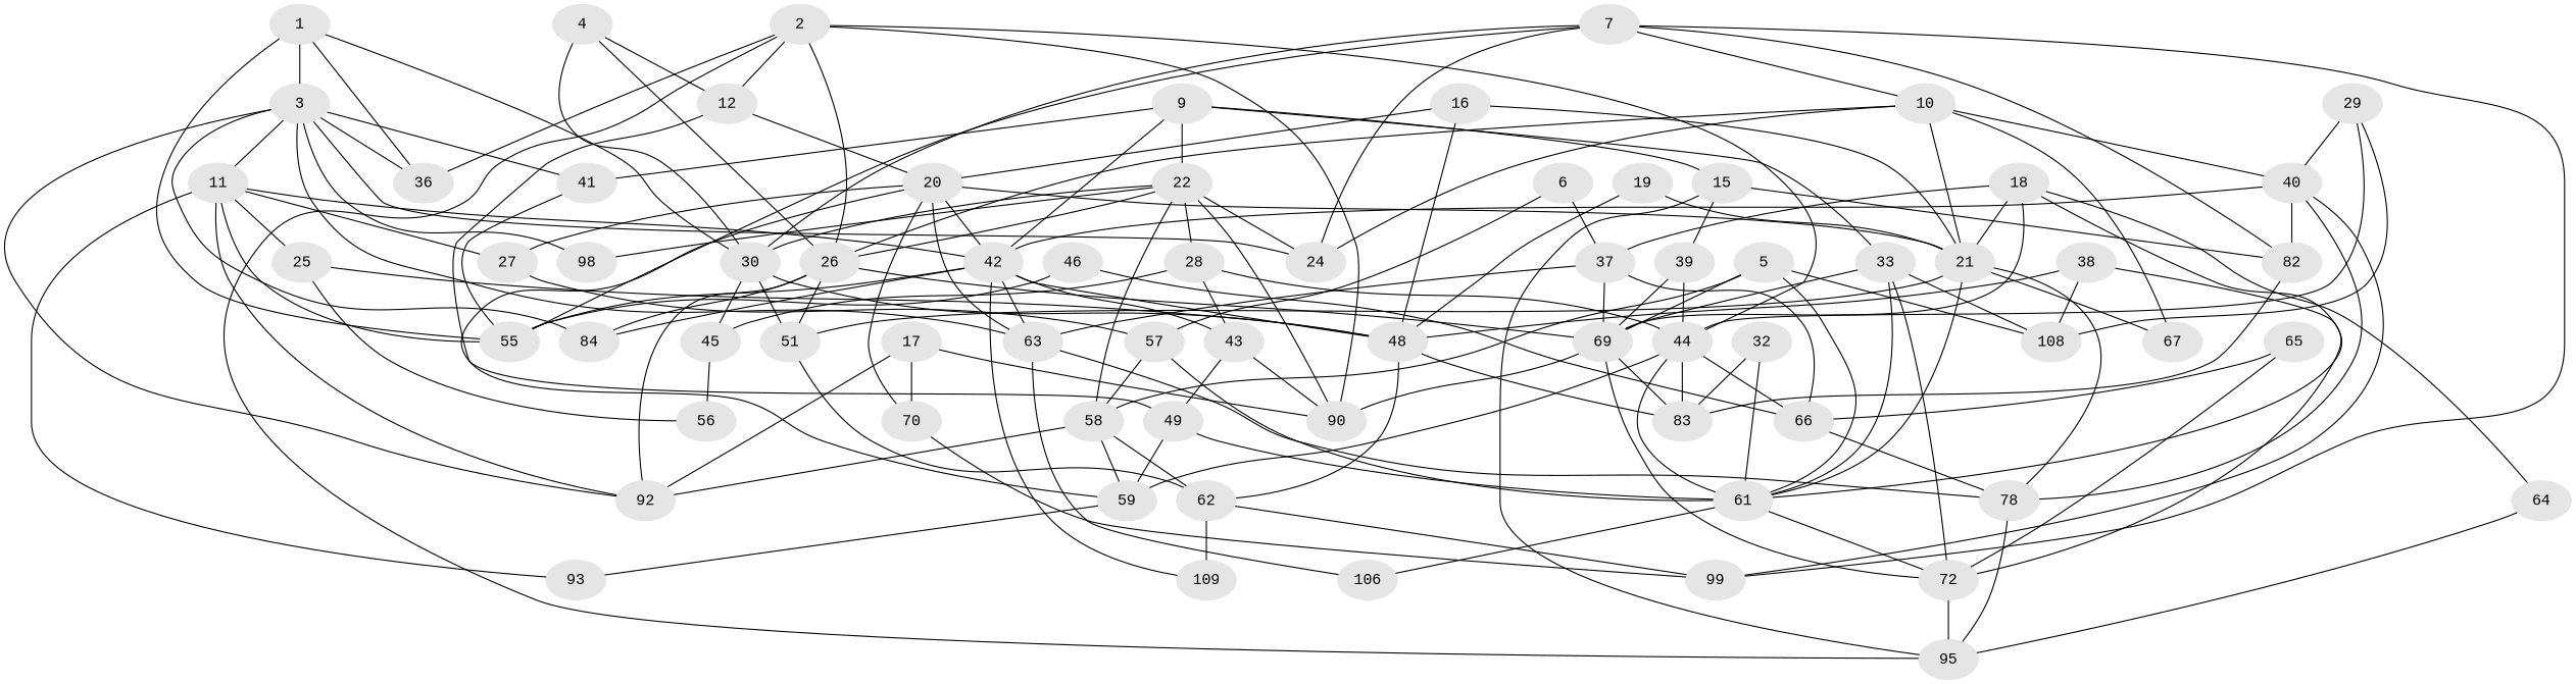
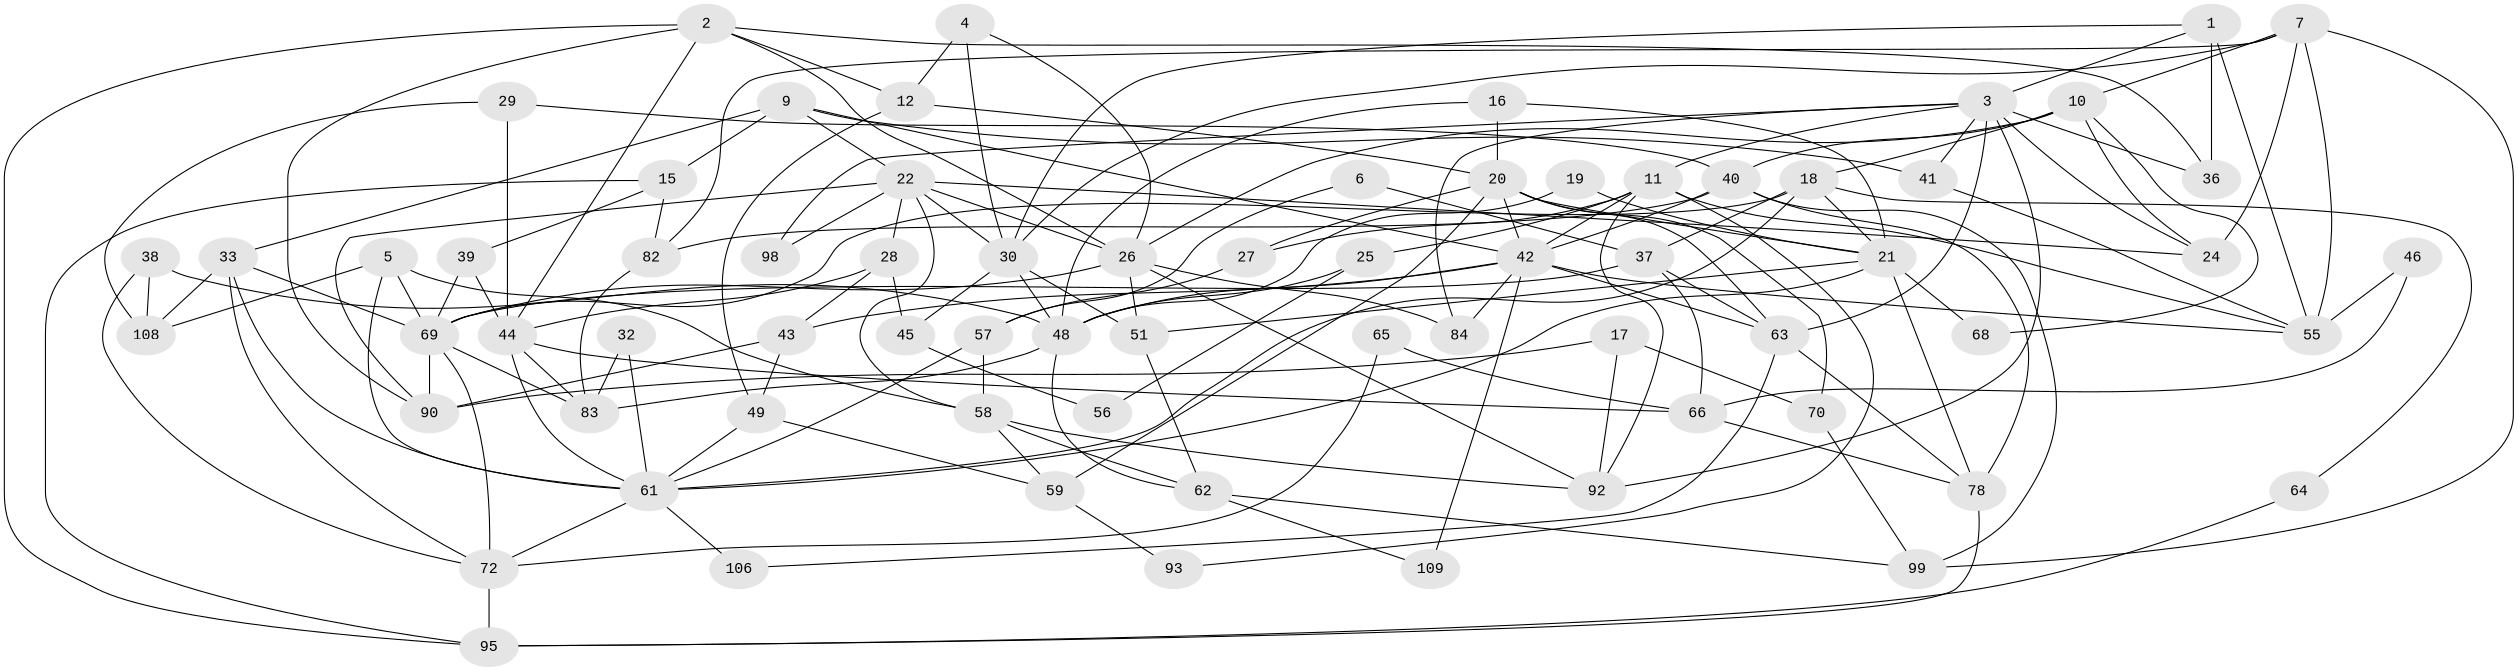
  graph {
    fontname="Liberation Mono"
    node [color=gray90 fontname="Liberation Mono" style=filled]
    edge [fontname="Liberation Mono"]
    1 [super="+13"]
    3 [super="+34"]
    30 [super="+31"]
    36
    55 [super="+85"]
    11 [super="+86"]
    24
    41
    63 [super="+103"]
    84
    92
    98
    48 [super="+73"]
    51
    45
    2 [super="+14"]
    12 [super="+107"]
    26 [super="+50"]
    44 [super="+69"]
    90 [super="+97"]
    95 [super="+101"]
    20 [super="+88"]
    49
    n24 [label=69 super="+81"]
    61 [super="+100"]
    59
    83
    66 [super="+94"]
    42 [super="+96"]
    25
    27
    93
    78 [super="+91"]
    106
    4
    5 [super="+53"]
    58 [super="+77"]
    108
    43
    62 [super="+105"]
    72 [super="+79"]
    37 [super="+52"]
    6
    57
    7 [super="+71"]
    10 [super="+23"]
    82
    99
    40 [super="+89"]
    21 [super="+54"]
-   67
+   67 [label=68]
    9 [super="+74"]
    15 [super="+87"]
    22 [super="+80"]
    33 [super="+35"]
    39 [super="+47"]
    28
    109
    56
    70
    16
    17
    18 [super="+76"]
    64
    19
    29
    32
    38 [super="+102"]
    46
    65
    1 -- 3
    1 -- 30
    1 -- 36
    1 -- 55 [weight=2]
    3 -- 36
    3 -- 11
    3 -- 24
    3 -- 41
    3 -- 63
    3 -- 84
    3 -- 92
    3 -- 98
    30 -- 48
    30 -- 51
    30 -- 45
    11 -- 55
    11 -- 92
    11 -- 42
    11 -- 25
    11 -- 27
    11 -- 93
    41 -- 55
    63 -- 78
    63 -- 106
    48 -- 83
    48 -- 62
    51 -- 62
    45 -- 56
    2 -- 36
    2 -- 12
    2 -- 26
    2 -- 44
    2 -- 90
    2 -- 95
    12 -- 20 [weight=2]
    12 -- 49
    26 -- 84
    26 -- 92
    26 -- 51
    26 -- n24
    44 -- 61 [weight=2]
-   44 -- 59
    44 -- 83
    44 -- 66
    20 -- 63
    20 -- 59
    20 -- 42
    20 -- 27
    20 -- 21
    20 -- 70
    49 -- 61
    49 -- 59
    n24 -- 90
    n24 -- 83
    n24 -- 72
    61 -- 106
    61 -- 72
    59 -- 93
    66 -- 78
    42 -- 55
    42 -- 63
    42 -- 84
    42 -- 48
    42 -- 43
    42 -- 109
    25 -- 48
    25 -- 56
    27 -- 57
    78 -- 95
    4 -- 30
    4 -- 12
    4 -- 26
    5 -- n24 [weight=2]
    5 -- 61
    5 -- 58
    5 -- 108
    58 -- 92
    58 -- 59
    58 -- 62
    43 -- 90
    43 -- 49
    62 -- 99
    62 -- 109
    72 -- 95
    37 -- 63
    37 -- n24
    37 -- 66
    6 -- 37
    6 -- 57
    57 -- 61
    57 -- 58
    7 -- 30
    7 -- 55
    7 -- 24
    7 -- 10
    7 -- 82
    7 -- 99
    10 -- 24
    10 -- 26
    10 -- 40
-   10 -- 21
+   10 -- 18
    10 -- 67
    82 -- 83
    40 -- 42
    40 -- 78
    40 -- 82
    40 -- 99
    21 -- 51
    21 -- 61
    21 -- 78
    21 -- 67
    9 -- 41
    9 -- 42 [weight=2]
    9 -- 15 [weight=2]
    9 -- 22
    9 -- 33
    15 -- 95
    15 -- 82
    15 -- 39
    22 -- 30
    22 -- 24 [weight=2]
    22 -- 98
    22 -- 26
    22 -- 90
    22 -- 58
    22 -- 28
    33 -- n24
    33 -- 61
    33 -- 108
    33 -- 72
    39 -- 44
    39 -- n24
    28 -- 45
    28 -- 44
    28 -- 43
    70 -- 99
    16 -- 48
    16 -- 20
    16 -- 21
    17 -- 92
    17 -- 90
    17 -- 70
    18 -- n24
    18 -- 61
    18 -- 37 [weight=2]
    18 -- 21
    18 -- 64
    64 -- 95
    19 -- 48
    19 -- 21
    29 -- 44
    29 -- 108
    29 -- 40
    32 -- 61
    32 -- 83
    38 -- 48
    38 -- 108
    38 -- 72
    46 -- 55
    46 -- 66
    65 -- 66
    65 -- 72
  }
